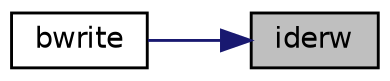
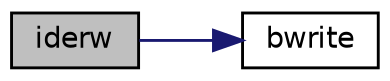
  digraph {
    rankdir=RL
    node [color=black fontname=Helvetica fontsize=10 shape=record style=filled]
    n1 [fillcolor=grey75 fontcolor=black height=0.2 label=iderw width=0.4]
    n2 [fillcolor=white height=0.2 label=bwrite width=0.4]
-   n1 -> n2 [color=midnightblue dir=back fontname=Helvetica fontsize=10 labelfontname=Helvetica labelfontsize=10 style=solid]
+   n2 -> n1 [color=midnightblue dir=back fontname=Helvetica fontsize=10 labelfontname=Helvetica labelfontsize=10 style=solid]
  }
